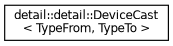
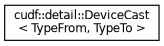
  digraph {
    rankdir=LR
-   n1 [color=black fillcolor=white fontname=Helvetica fontsize=10 height=0.2 label="detail::detail::DeviceCast\l\< TypeFrom, TypeTo \>" shape=record style=filled width=0.4]
+   n1 [color=black fillcolor=white fontname=Helvetica fontsize=10 height=0.2 label="cudf::detail::DeviceCast\l\< TypeFrom, TypeTo \>" shape=record style=filled width=0.4]
  }
